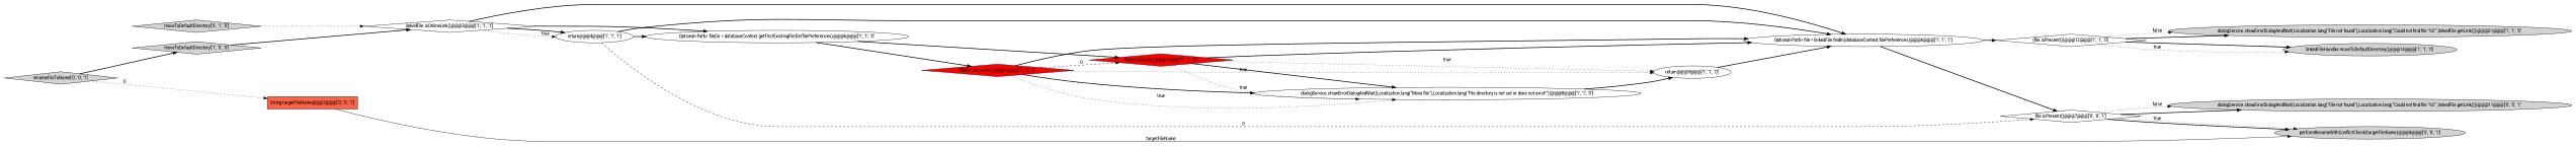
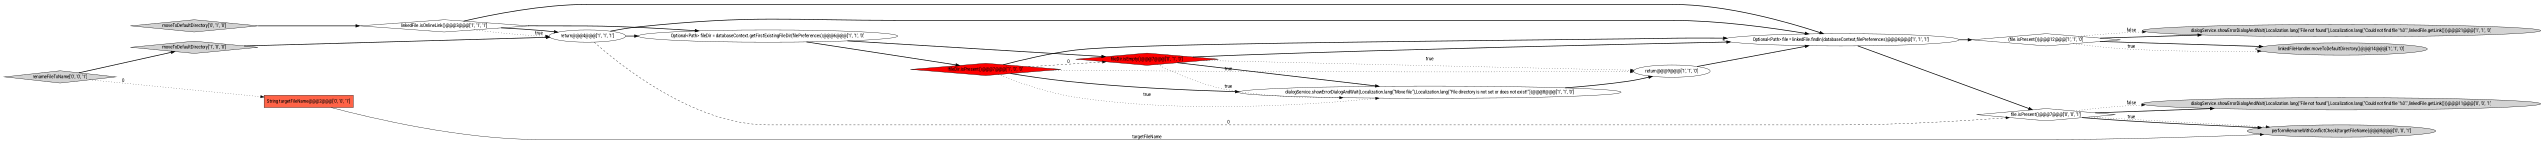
  digraph {
    fontname="Roboto Condensed"
    rankdir=LR
    node [fillcolor=white fontname="Roboto Condensed" shape=ellipse style=filled]
    edge [fontname="Roboto Condensed" style=bold]
    n1 [label="return@@@4@@@['1', '1', '1']"]
    n2 [label="Optional<Path> fileDir = databaseContext.getFirstExistingFileDir(filePreferences)@@@6@@@['1', '1', '0']"]
    n3 [label="Optional<Path> file = linkedFile.findIn(databaseContext,filePreferences)@@@6@@@['1', '1', '1']"]
    n4 [label="file.isPresent()@@@7@@@['0', '0', '1']" shape=diamond]
    n5 [fillcolor=red label="fileDir.isEmpty()@@@7@@@['0', '1', '0']" shape=diamond]
    n6 [fillcolor=red label="!fileDir.isPresent()@@@7@@@['1', '0', '0']" shape=diamond]
    n7 [label="(file.isPresent())@@@12@@@['1', '1', '0']" shape=diamond]
    n8 [fillcolor=lightgray label="performRenameWithConflictCheck(targetFileName)@@@8@@@['0', '0', '1']"]
    n9 [fillcolor=lightgray label="dialogService.showErrorDialogAndWait(Localization.lang(\"File not found\"),Localization.lang(\"Could not find file '%0'.\",linkedFile.getLink()))@@@11@@@['0', '0', '1']"]
    n10 [label="dialogService.showErrorDialogAndWait(Localization.lang(\"Move file\"),Localization.lang(\"File directory is not set or does not exist!\"))@@@8@@@['1', '1', '0']"]
    n11 [label="return@@@9@@@['1', '1', '0']"]
    n12 [fillcolor=lightgray label="dialogService.showErrorDialogAndWait(Localization.lang(\"File not found\"),Localization.lang(\"Could not find file '%0'.\",linkedFile.getLink()))@@@21@@@['1', '1', '0']"]
    n13 [fillcolor=lightgray label="linkedFileHandler.moveToDefaultDirectory()@@@14@@@['1', '1', '0']"]
    n14 [fillcolor=lightgray label="moveToDefaultDirectory['1', '0', '0']" shape=diamond]
    n15 [label="linkedFile.isOnlineLink()@@@3@@@['1', '1', '1']" shape=diamond]
    n16 [fillcolor=lightgray label="moveToDefaultDirectory['0', '1', '0']" shape=diamond]
    n17 [fillcolor=lightgray label="renameFileToName['0', '0', '1']" shape=diamond]
    n18 [fillcolor=tomato label="String targetFileName@@@2@@@['0', '0', '1']" shape=box]
    n1 -> n2
    n1 -> n3
    n1 -> n4 [label=0 style=dashed]
    n2 -> n5
    n2 -> n6
    n3 -> n4
    n3 -> n7
    n4 -> n8 [label=true style=dotted]
    n4 -> n8
    n4 -> n9 [label=false style=dotted]
    n4 -> n9
    n5 -> n3
    n5 -> n10 [label=true style=dotted]
    n5 -> n10
    n5 -> n11 [label=true style=dotted]
    n6 -> n3
    n6 -> n5 [label=0 style=dashed]
    n6 -> n10
    n6 -> n10 [label=true style=dotted]
    n6 -> n11 [label=true style=dotted]
    n7 -> n12
    n7 -> n12 [label=false style=dotted]
    n7 -> n13
    n7 -> n13 [label=true style=dotted]
    n10 -> n11
    n11 -> n3
-   n14 -> n15
+   n14 -> n1
    n15 -> n1 [label=true style=dotted]
    n15 -> n1
    n15 -> n2
    n15 -> n3
-   n16 -> n15 [style=dotted]
+   n16 -> n15
    n17 -> n14
    n17 -> n18 [label=0 style=dotted]
    n18 -> n8 [label=targetFileName style=solid]
  }
